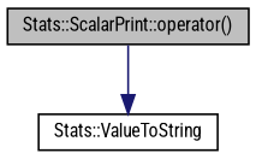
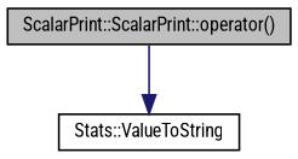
  digraph {
    rankdir=TB
    fontname="Roboto Condensed"
    node [color=black fontname="Roboto Condensed" fontsize=10 shape=record style=filled]
-   n1 [fillcolor=grey75 fontcolor=black height=0.2 label="Stats::ScalarPrint::operator()" width=0.4]
+   n1 [fillcolor=grey75 fontcolor=black height=0.2 label="ScalarPrint::ScalarPrint::operator()" width=0.4]
    n2 [fillcolor=white height=0.2 label="Stats::ValueToString" width=0.4]
    n1 -> n2 [color=midnightblue fontname="Roboto Condensed" fontsize=10 labelfontname=Helvetica labelfontsize=10 style=solid]
  }
